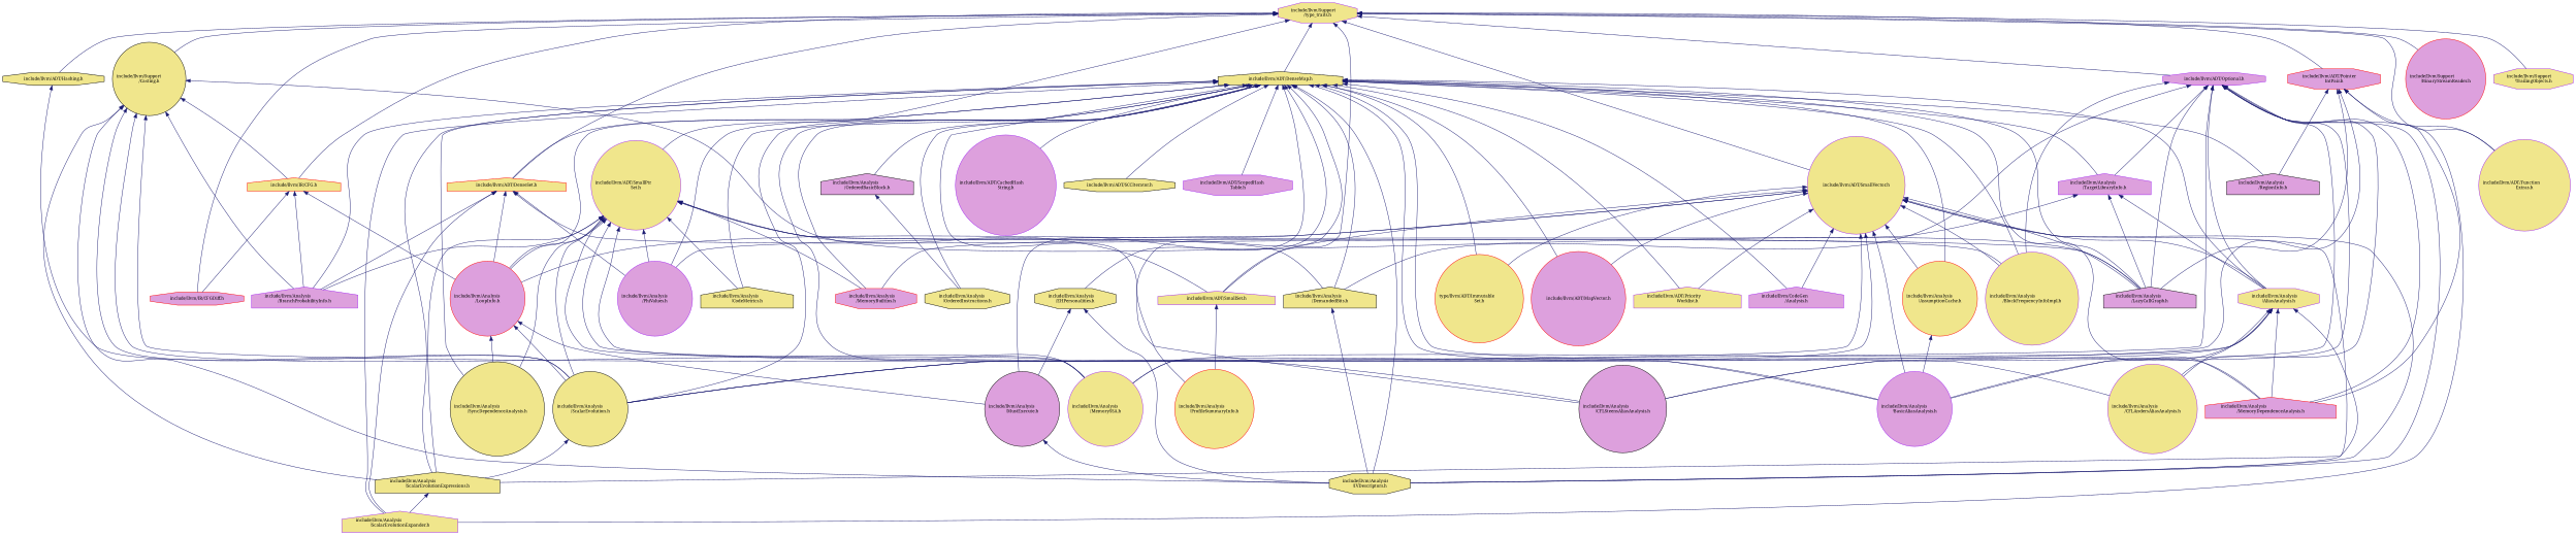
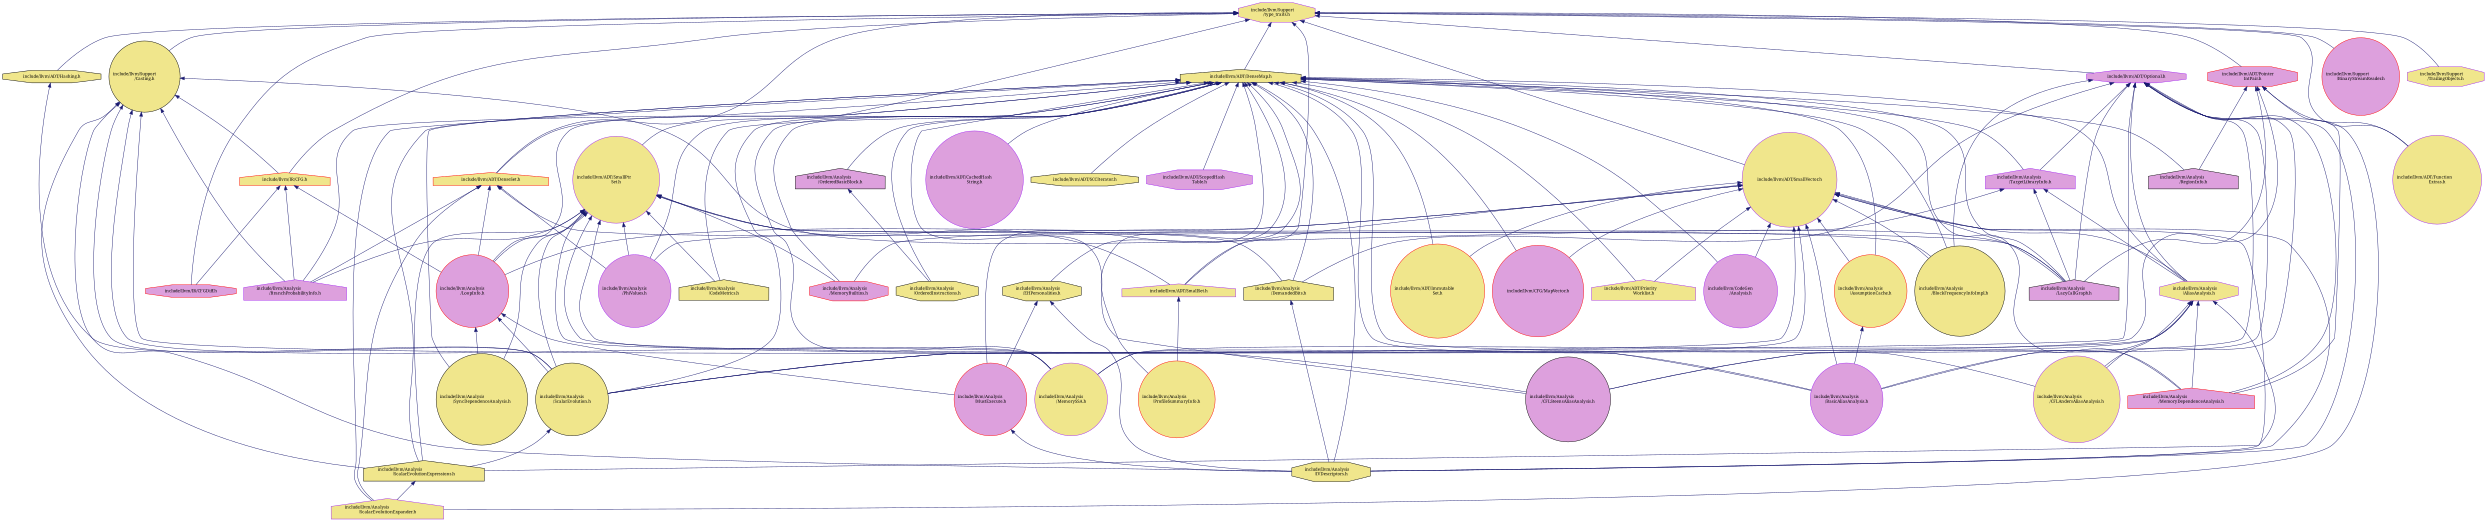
  digraph {
    fontname="Noto Serif"
    node [color=purple fillcolor=khaki fontname="Noto Serif" fontsize=10 shape=circle style=filled]
    edge [color=midnightblue dir=back fontname="Noto Serif" fontsize=10 labelfontname=Helvetica labelfontsize=10 style=solid]
    n1 [fontcolor=black height=0.2 label="include/llvm/Support\l/type_traits.h" shape=octagon width=0.4]
    n2 [color=black height=0.2 label="include/llvm/ADT/DenseMap.h" shape=house width=0.4]
    n3 [color=red height=0.2 label="include/llvm/ADT/DenseSet.h" shape=house width=0.4]
    n4 [height=0.2 label="include/llvm/ADT/Function\lExtras.h" width=0.4]
    n5 [color=black height=0.2 label="include/llvm/ADT/Hashing.h" shape=octagon width=0.4]
    n6 [fillcolor=plum height=0.2 label="include/llvm/ADT/Optional.h" shape=octagon width=0.4]
    n7 [color=red fillcolor=plum height=0.2 label="include/llvm/ADT/Pointer\lIntPair.h" shape=octagon width=0.4]
    n8 [height=0.2 label="include/llvm/ADT/SmallPtr\lSet.h" width=0.4]
    n9 [height=0.2 label="include/llvm/ADT/SmallSet.h" shape=house width=0.4]
    n10 [height=0.2 label="include/llvm/ADT/SmallVector.h" width=0.4]
    n11 [color=red height=0.2 label="include/llvm/IR/CFG.h" shape=house width=0.4]
    n12 [color=red fillcolor=plum height=0.2 label="include/llvm/IR/CFGDiff.h" shape=octagon width=0.4]
    n13 [color=red fillcolor=plum height=0.2 label="include/llvm/Support\l/BinaryStreamReader.h" width=0.4]
    n14 [color=black height=0.2 label="include/llvm/Support\l/Casting.h" width=0.4]
    n15 [height=0.2 label="include/llvm/Support\l/TrailingObjects.h" shape=octagon width=0.4]
    n16 [fillcolor=plum height=0.2 label="include/llvm/ADT/CachedHash\lString.h" width=0.4]
-   n17 [height=0.2 label="include/llvm/Analysis\l/BlockFrequencyInfoImpl.h" width=0.4]
+   n17 [color=black height=0.2 label="include/llvm/Analysis\l/BlockFrequencyInfoImpl.h" width=0.4]
    n18 [fillcolor=plum height=0.2 label="include/llvm/Analysis\l/BranchProbabilityInfo.h" shape=house width=0.4]
    n19 [color=red fillcolor=plum height=0.2 label="include/llvm/Analysis\l/LoopInfo.h" width=0.4]
-   n20 [color=black fillcolor=plum height=0.2 label="include/llvm/Analysis\l/MustExecute.h" width=0.4]
+   n20 [color=red fillcolor=plum height=0.2 label="include/llvm/Analysis\l/MustExecute.h" width=0.4]
    n21 [color=black height=0.2 label="include/llvm/Analysis\l/IVDescriptors.h" shape=octagon width=0.4]
    n22 [color=black height=0.2 label="include/llvm/Analysis\l/ScalarEvolution.h" width=0.4]
    n23 [color=black height=0.2 label="include/llvm/Analysis\l/ScalarEvolutionExpressions.h" shape=house width=0.4]
    n24 [height=0.2 label="include/llvm/Analysis\l/ScalarEvolutionExpander.h" shape=house width=0.4]
    n25 [color=black height=0.2 label="include/llvm/Analysis\l/SyncDependenceAnalysis.h" width=0.4]
    n26 [fillcolor=plum height=0.2 label="include/llvm/Analysis\l/PhiValues.h" width=0.4]
-   n27 [color=red height=0.2 label="type/llvm/ADT/Immutable\lSet.h" width=0.4]
-   n28 [color=red fillcolor=plum height=0.2 label="include/llvm/ADT/MapVector.h" width=0.4]
+   n27 [color=red height=0.2 label="include/llvm/ADT/Immutable\lSet.h" width=0.4]
+   n28 [color=red fillcolor=plum height=0.2 label="include/llvm/CFG/MapVector.h" width=0.4]
    n29 [height=0.2 label="include/llvm/ADT/Priority\lWorklist.h" shape=house width=0.4]
    n30 [color=black height=0.2 label="include/llvm/ADT/SCCIterator.h" shape=octagon width=0.4]
    n31 [fillcolor=plum height=0.2 label="include/llvm/ADT/ScopedHash\lTable.h" shape=octagon width=0.4]
    n32 [height=0.2 label="include/llvm/Analysis\l/AliasAnalysis.h" shape=octagon width=0.4]
    n33 [fillcolor=plum height=0.2 label="include/llvm/Analysis\l/BasicAliasAnalysis.h" width=0.4]
    n34 [height=0.2 label="include/llvm/Analysis\l/CFLAndersAliasAnalysis.h" width=0.4]
    n35 [color=black fillcolor=plum height=0.2 label="include/llvm/Analysis\l/CFLSteensAliasAnalysis.h" width=0.4]
    n36 [color=red fillcolor=plum height=0.2 label="include/llvm/Analysis\l/MemoryDependenceAnalysis.h" shape=house width=0.4]
    n37 [height=0.2 label="include/llvm/Analysis\l/MemorySSA.h" width=0.4]
    n38 [color=red height=0.2 label="include/llvm/Analysis\l/AssumptionCache.h" width=0.4]
    n39 [color=black height=0.2 label="include/llvm/Analysis\l/CodeMetrics.h" shape=house width=0.4]
    n40 [color=black height=0.2 label="include/llvm/Analysis\l/DemandedBits.h" shape=house width=0.4]
    n41 [color=black height=0.2 label="include/llvm/Analysis\l/EHPersonalities.h" shape=octagon width=0.4]
    n42 [color=black fillcolor=plum height=0.2 label="include/llvm/Analysis\l/LazyCallGraph.h" shape=house width=0.4]
    n43 [color=red fillcolor=plum height=0.2 label="include/llvm/Analysis\l/MemoryBuiltins.h" shape=octagon width=0.4]
    n44 [color=black fillcolor=plum height=0.2 label="include/llvm/Analysis\l/OrderedBasicBlock.h" shape=house width=0.4]
    n45 [color=black height=0.2 label="include/llvm/Analysis\l/OrderedInstructions.h" shape=octagon width=0.4]
    n46 [color=red height=0.2 label="include/llvm/Analysis\l/ProfileSummaryInfo.h" width=0.4]
    n47 [color=black fillcolor=plum height=0.2 label="include/llvm/Analysis\l/RegionInfo.h" shape=house width=0.4]
    n48 [fillcolor=plum height=0.2 label="include/llvm/Analysis\l/TargetLibraryInfo.h" shape=house width=0.4]
-   n49 [fillcolor=plum height=0.2 label="include/llvm/CodeGen\l/Analysis.h" shape=house width=0.4]
+   n49 [fillcolor=plum height=0.2 label="include/llvm/CodeGen\l/Analysis.h" width=0.4]
    n1 -> n2
    n1 -> n3
    n1 -> n4
    n1 -> n5
    n1 -> n6
    n1 -> n7
    n1 -> n8
    n1 -> n9
    n1 -> n10
    n1 -> n11
    n1 -> n12
    n1 -> n13
    n1 -> n14
    n1 -> n15
    n2 -> n3
    n2 -> n16
    n2 -> n17
    n2 -> n18
    n2 -> n19
    n2 -> n20
    n2 -> n21
    n2 -> n22
    n2 -> n23
    n2 -> n24
    n2 -> n25
    n2 -> n26
    n2 -> n27
    n2 -> n28
    n2 -> n29
    n2 -> n30
    n2 -> n31
    n2 -> n32
    n2 -> n33
    n2 -> n34
    n2 -> n35
    n2 -> n36
    n2 -> n37
    n2 -> n38
    n2 -> n39
    n2 -> n40
    n2 -> n41
    n2 -> n42
    n2 -> n43
    n2 -> n44
    n2 -> n45
    n2 -> n46
    n2 -> n47
    n2 -> n48
    n2 -> n49
    n3 -> n17
    n3 -> n18
    n3 -> n19
    n3 -> n24
    n3 -> n26
    n5 -> n22
    n6 -> n17
    n6 -> n21
    n6 -> n22
    n6 -> n24
    n6 -> n32
    n6 -> n33
    n6 -> n34
    n6 -> n35
    n6 -> n36
    n6 -> n40
    n6 -> n42
    n6 -> n48
    n7 -> n4
    n7 -> n22
    n7 -> n36
    n7 -> n42
    n7 -> n47
    n8 -> n9
    n8 -> n18
    n8 -> n19
    n8 -> n22
    n8 -> n23
    n8 -> n25
    n8 -> n26
    n8 -> n33
    n8 -> n36
    n8 -> n37
    n8 -> n39
    n8 -> n40
    n8 -> n42
    n8 -> n43
    n9 -> n46
    n10 -> n9
    n10 -> n17
    n10 -> n19
    n10 -> n21
    n10 -> n22
    n10 -> n23
    n10 -> n26
    n10 -> n27
    n10 -> n28
    n10 -> n29
    n10 -> n32
    n10 -> n33
    n10 -> n37
    n10 -> n38
    n10 -> n42
    n10 -> n49
    n11 -> n12
    n11 -> n18
    n11 -> n19
    n14 -> n11
    n14 -> n18
    n14 -> n21
    n14 -> n22
    n14 -> n23
    n14 -> n35
    n14 -> n37
    n14 -> n42
    n19 -> n20
    n19 -> n22
    n19 -> n25
    n20 -> n21
    n22 -> n23
    n23 -> n24
    n32 -> n21
    n32 -> n33
    n32 -> n34
    n32 -> n35
    n32 -> n36
    n32 -> n37
    n38 -> n33
    n40 -> n21
    n41 -> n20
    n41 -> n21
    n44 -> n45
    n48 -> n32
    n48 -> n42
    n48 -> n43
  }
